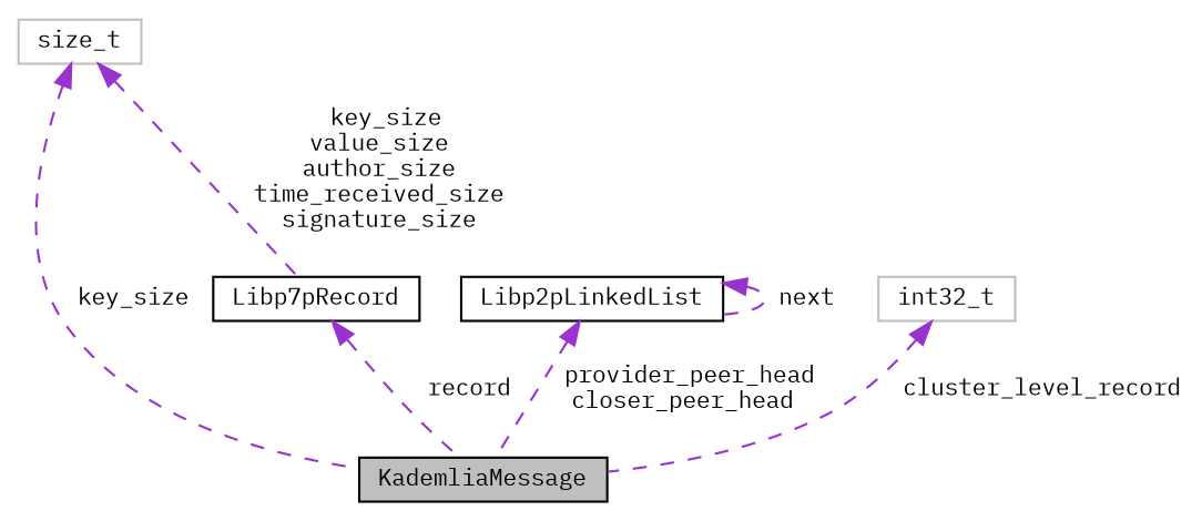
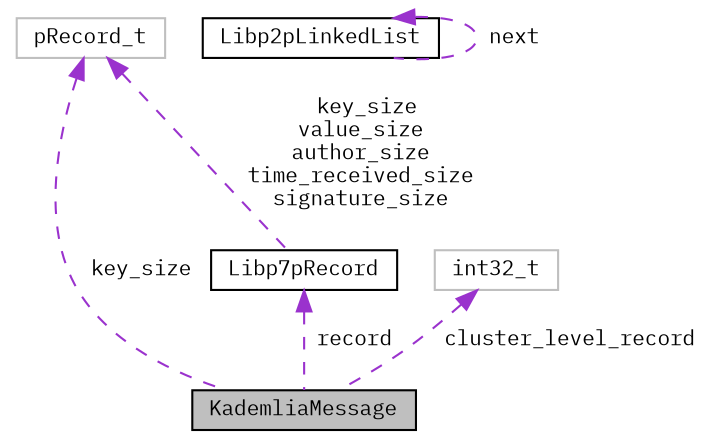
  digraph {
    fontname="IBM Plex Mono"
    node [color=black fillcolor=white fontname="IBM Plex Mono" fontsize=10 shape=record style=filled]
    edge [color=darkorchid3 dir=back fontname="IBM Plex Mono" fontsize=10 labelfontname=Helvetica labelfontsize=10 style=dashed]
    n1 [fillcolor=grey75 fontcolor=black height=0.2 label=KademliaMessage width=0.4]
    n2 [height=0.2 label=Libp7pRecord width=0.4]
-   n3 [color=grey75 height=0.2 label=size_t width=0.4]
+   n3 [color=grey75 height=0.2 label=pRecord_t width=0.4]
    n4 [height=0.2 label=Libp2pLinkedList width=0.4]
    n5 [color=grey75 height=0.2 label=int32_t width=0.4]
    n2 -> n1 [label=" record"]
    n3 -> n1 [label=" key_size"]
    n3 -> n2 [label=" key_size\nvalue_size\nauthor_size\ntime_received_size\nsignature_size"]
-   n4 -> n1 [label=" provider_peer_head\ncloser_peer_head"]
    n4 -> n4 [label=" next"]
    n5 -> n1 [label=" cluster_level_record"]
  }
